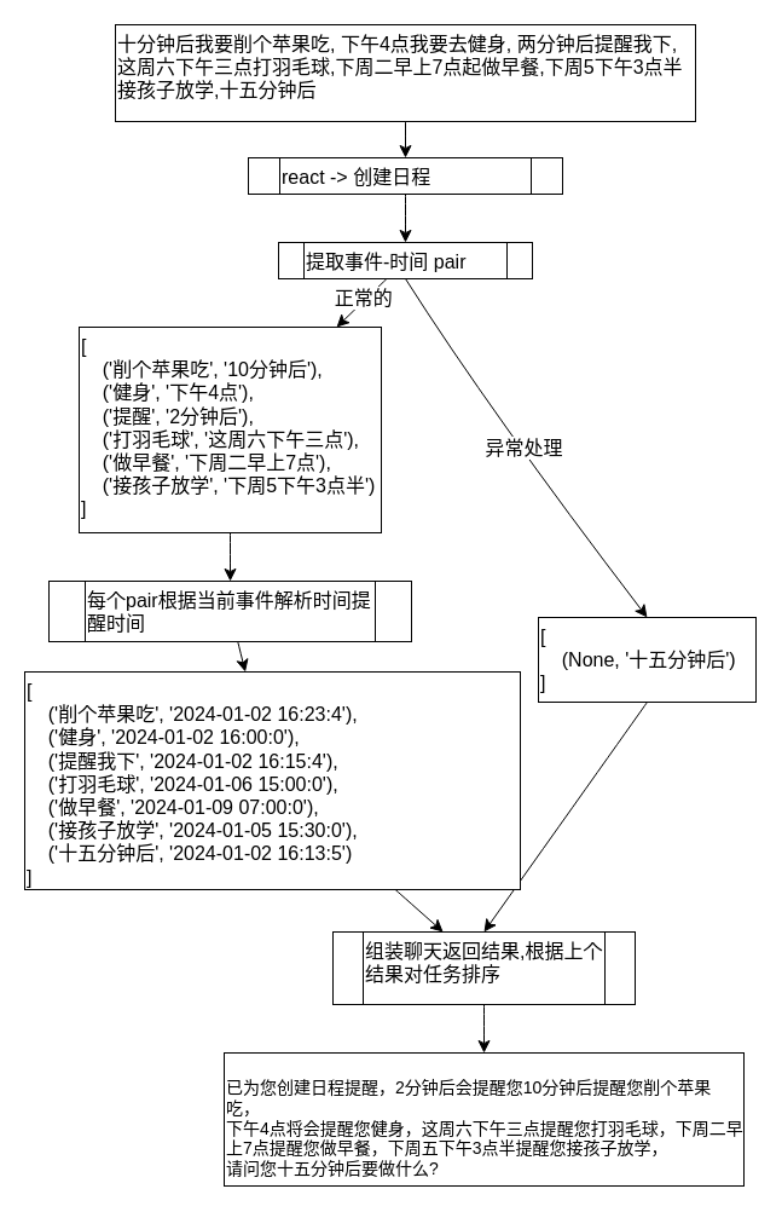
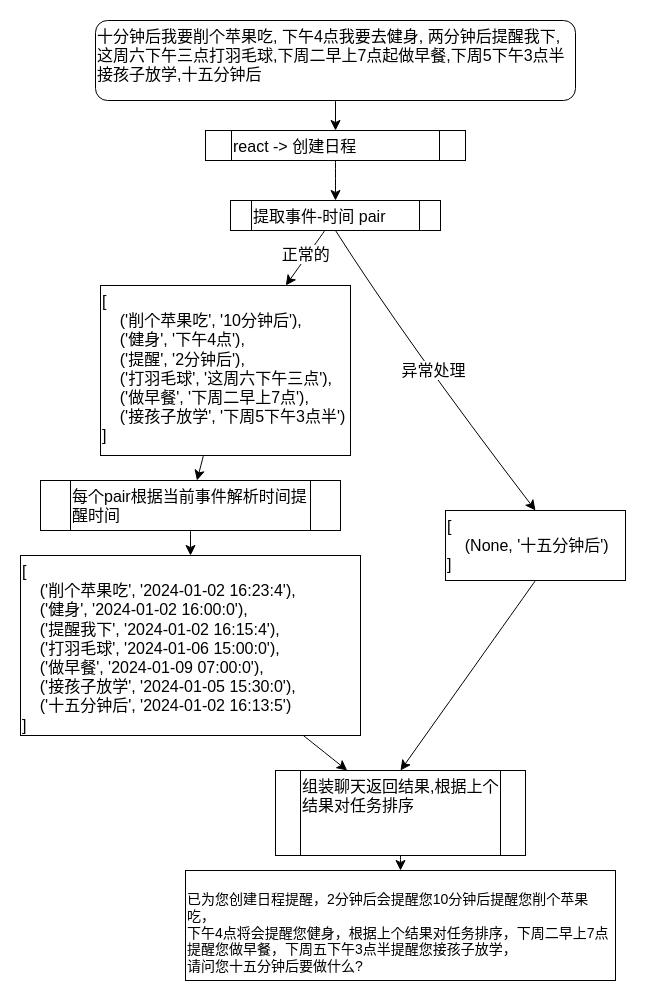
  <mxCell id="0" />
  <mxCell id="1" parent="0" />
  <mxCell id="2" style="edgeStyle=none;curved=1;rounded=0;orthogonalLoop=1;jettySize=auto;html=1;fontSize=12;startSize=8;endSize=8;align=left;verticalAlign=top;" edge="1" parent="1" source="3" target="5"><mxGeometry relative="1" as="geometry" /></mxCell>
- <mxCell id="3" value="十分钟后我要削个苹果吃, 下午4点我要去健身, 两分钟后提醒我下, 这周六下午三点打羽毛球,下周二早上7点起做早餐,下周5下午3点半接孩子放学,十五分钟后" style="rounded=0;whiteSpace=wrap;html=1;fontSize=16;align=left;verticalAlign=top;" vertex="1" parent="1"><mxGeometry x="95" y="20" width="480" height="80" as="geometry" /></mxCell>
+ <mxCell id="3" value="十分钟后我要削个苹果吃, 下午4点我要去健身, 两分钟后提醒我下, 这周六下午三点打羽毛球,下周二早上7点起做早餐,下周5下午3点半接孩子放学,十五分钟后" style="whiteSpace=wrap;html=1;fontSize=16;align=left;verticalAlign=top;rounded=1;" vertex="1" parent="1"><mxGeometry x="95" y="20" width="480" height="80" as="geometry" /></mxCell>
  <mxCell id="4" style="edgeStyle=none;curved=1;rounded=0;orthogonalLoop=1;jettySize=auto;html=1;fontSize=12;startSize=8;endSize=8;entryX=0.5;entryY=0;entryDx=0;entryDy=0;align=left;verticalAlign=top;" edge="1" parent="1" source="5" target="10"><mxGeometry relative="1" as="geometry"><mxPoint x="215" y="290" as="targetPoint" /></mxGeometry></mxCell>
  <mxCell id="5" value="react -&amp;gt; 创建日程" style="shape=process;whiteSpace=wrap;html=1;backgroundOutline=1;fontSize=16;align=left;verticalAlign=top;" vertex="1" parent="1"><mxGeometry x="205" y="130" width="260" height="30" as="geometry" /></mxCell>
  <mxCell id="6" value="" style="edgeStyle=none;curved=1;rounded=0;orthogonalLoop=1;jettySize=auto;html=1;fontSize=12;startSize=8;endSize=8;align=left;verticalAlign=top;" edge="1" parent="1" source="10" target="12"><mxGeometry relative="1" as="geometry" /></mxCell>
  <mxCell id="7" value="&amp;nbsp;正常的" style="edgeLabel;html=1;align=center;verticalAlign=middle;resizable=0;points=[];fontSize=16;" vertex="1" connectable="0" parent="6"><mxGeometry x="-0.059" y="-4" relative="1" as="geometry"><mxPoint as="offset" /></mxGeometry></mxCell>
  <mxCell id="8" style="edgeStyle=none;curved=1;rounded=0;orthogonalLoop=1;jettySize=auto;html=1;exitX=0.5;exitY=1;exitDx=0;exitDy=0;fontSize=12;startSize=8;endSize=8;entryX=0.5;entryY=0;entryDx=0;entryDy=0;" edge="1" parent="1" source="10" target="14"><mxGeometry relative="1" as="geometry"><mxPoint x="485" y="280" as="targetPoint" /><Array as="points"><mxPoint x="405" y="340" /></Array></mxGeometry></mxCell>
  <mxCell id="9" value="异常处理" style="edgeLabel;html=1;align=center;verticalAlign=middle;resizable=0;points=[];fontSize=16;" vertex="1" connectable="0" parent="8"><mxGeometry x="0.066" y="-16" relative="1" as="geometry"><mxPoint x="8" y="-23" as="offset" /></mxGeometry></mxCell>
  <mxCell id="10" value="提取事件-时间 pair" style="shape=process;whiteSpace=wrap;html=1;backgroundOutline=1;fontSize=16;align=left;verticalAlign=top;" vertex="1" parent="1"><mxGeometry x="230" y="200" width="210" height="30" as="geometry" /></mxCell>
  <mxCell id="11" value="" style="edgeStyle=none;curved=1;rounded=0;orthogonalLoop=1;jettySize=auto;html=1;fontSize=12;startSize=8;endSize=8;" edge="1" parent="1" source="12" target="18"><mxGeometry relative="1" as="geometry" /></mxCell>
- <mxCell id="12" value="&lt;div&gt;[&lt;/div&gt;&lt;div&gt;&amp;nbsp; &amp;nbsp; ('削个苹果吃', '10分钟后'),&amp;nbsp;&lt;/div&gt;&lt;div&gt;&amp;nbsp; &amp;nbsp; ('健身', '下午4点'),&amp;nbsp;&lt;/div&gt;&lt;div&gt;&amp;nbsp; &amp;nbsp; ('提醒', '2分钟后'),&amp;nbsp;&lt;/div&gt;&lt;div&gt;&amp;nbsp; &amp;nbsp; ('打羽毛球', '这周六下午三点'),&amp;nbsp;&lt;/div&gt;&lt;div&gt;&amp;nbsp; &amp;nbsp; ('做早餐', '下周二早上7点'),&amp;nbsp;&lt;/div&gt;&lt;div&gt;&amp;nbsp; &amp;nbsp; ('接孩子放学', '下周5下午3点半')&lt;/div&gt;&lt;div&gt;]&lt;/div&gt;" style="whiteSpace=wrap;html=1;fontSize=16;align=left;verticalAlign=top;" vertex="1" parent="1"><mxGeometry x="65" y="270" width="250" height="170" as="geometry" /></mxCell>
+ <mxCell id="12" value="&lt;div&gt;[&lt;/div&gt;&lt;div&gt;&amp;nbsp; &amp;nbsp; ('削个苹果吃', '10分钟后'),&amp;nbsp;&lt;/div&gt;&lt;div&gt;&amp;nbsp; &amp;nbsp; ('健身', '下午4点'),&amp;nbsp;&lt;/div&gt;&lt;div&gt;&amp;nbsp; &amp;nbsp; ('提醒', '2分钟后'),&amp;nbsp;&lt;/div&gt;&lt;div&gt;&amp;nbsp; &amp;nbsp; ('打羽毛球', '这周六下午三点'),&amp;nbsp;&lt;/div&gt;&lt;div&gt;&amp;nbsp; &amp;nbsp; ('做早餐', '下周二早上7点'),&amp;nbsp;&lt;/div&gt;&lt;div&gt;&amp;nbsp; &amp;nbsp; ('接孩子放学', '下周5下午3点半')&lt;/div&gt;&lt;div&gt;]&lt;/div&gt;" style="whiteSpace=wrap;html=1;fontSize=16;align=left;verticalAlign=top;" vertex="1" parent="1"><mxGeometry x="100" y="285" width="250" height="170" as="geometry" /></mxCell>
  <mxCell id="13" style="edgeStyle=none;curved=1;rounded=0;orthogonalLoop=1;jettySize=auto;html=1;exitX=0.5;exitY=1;exitDx=0;exitDy=0;fontSize=12;startSize=8;endSize=8;entryX=0.5;entryY=0;entryDx=0;entryDy=0;" edge="1" parent="1" source="14" target="16"><mxGeometry relative="1" as="geometry"><mxPoint x="305" y="600" as="targetPoint" /></mxGeometry></mxCell>
  <mxCell id="14" value="&lt;div&gt;[&lt;/div&gt;&lt;div&gt;&lt;span style=&quot;white-space: pre;&quot;&gt;&amp;nbsp;&amp;nbsp;&amp;nbsp;&amp;nbsp;&lt;/span&gt;(None, '十五分钟后')&lt;/div&gt;&lt;div&gt;]&lt;/div&gt;" style="rounded=0;whiteSpace=wrap;html=1;fontSize=16;align=left;verticalAlign=top;" vertex="1" parent="1"><mxGeometry x="445" y="510" width="180" height="70" as="geometry" /></mxCell>
  <mxCell id="15" value="" style="edgeStyle=none;curved=1;rounded=0;orthogonalLoop=1;jettySize=auto;html=1;fontSize=12;startSize=8;endSize=8;" edge="1" parent="1" source="16" target="21"><mxGeometry relative="1" as="geometry" /></mxCell>
- <mxCell id="16" value="组装聊天返回结果,根据上个结果对任务排序" style="shape=process;whiteSpace=wrap;html=1;backgroundOutline=1;fontSize=16;align=left;verticalAlign=top;" vertex="1" parent="1"><mxGeometry x="275" y="770" width="250" height="60" as="geometry" /></mxCell>
+ <mxCell id="16" value="组装聊天返回结果,根据上个结果对任务排序" style="shape=process;whiteSpace=wrap;html=1;backgroundOutline=1;fontSize=16;align=left;verticalAlign=top;" vertex="1" parent="1"><mxGeometry x="275" y="770" width="250" height="85" as="geometry" /></mxCell>
  <mxCell id="17" value="" style="edgeStyle=none;curved=1;rounded=0;orthogonalLoop=1;jettySize=auto;html=1;fontSize=12;startSize=8;endSize=8;" edge="1" parent="1" source="18" target="20"><mxGeometry relative="1" as="geometry" /></mxCell>
  <mxCell id="18" value="每个pair根据当前事件解析时间提醒时间" style="shape=process;whiteSpace=wrap;html=1;backgroundOutline=1;fontSize=16;align=left;verticalAlign=top;" vertex="1" parent="1"><mxGeometry x="40" y="480" width="300" height="50" as="geometry" /></mxCell>
  <mxCell id="19" style="edgeStyle=none;curved=1;rounded=0;orthogonalLoop=1;jettySize=auto;html=1;fontSize=12;startSize=8;endSize=8;" edge="1" parent="1" source="20" target="16"><mxGeometry relative="1" as="geometry" /></mxCell>
- <mxCell id="20" value="&lt;div&gt;[&lt;/div&gt;&lt;div&gt;&lt;span style=&quot;white-space: pre;&quot;&gt;&amp;nbsp;&amp;nbsp;&amp;nbsp;&amp;nbsp;&lt;/span&gt;('削个苹果吃', '2024-01-02 16:23:4'),&amp;nbsp;&lt;/div&gt;&lt;div&gt;&lt;span style=&quot;&quot;&gt;&lt;span style=&quot;white-space: pre;&quot;&gt;&amp;nbsp;&amp;nbsp;&amp;nbsp;&amp;nbsp;&lt;/span&gt;&lt;/span&gt;('健身', '2024-01-02 16:00:0'),&amp;nbsp;&lt;/div&gt;&lt;div&gt;&lt;span style=&quot;&quot;&gt;&lt;span style=&quot;white-space: pre;&quot;&gt;&amp;nbsp;&amp;nbsp;&amp;nbsp;&amp;nbsp;&lt;/span&gt;&lt;/span&gt;('提醒我下', '2024-01-02 16:15:4'),&amp;nbsp;&lt;/div&gt;&lt;div&gt;&lt;span style=&quot;&quot;&gt;&lt;span style=&quot;white-space: pre;&quot;&gt;&amp;nbsp;&amp;nbsp;&amp;nbsp;&amp;nbsp;&lt;/span&gt;&lt;/span&gt;('打羽毛球', '2024-01-06 15:00:0'),&amp;nbsp;&lt;/div&gt;&lt;div&gt;&lt;span style=&quot;&quot;&gt;&lt;span style=&quot;white-space: pre;&quot;&gt;&amp;nbsp;&amp;nbsp;&amp;nbsp;&amp;nbsp;&lt;/span&gt;&lt;/span&gt;('做早餐', '2024-01-09 07:00:0'),&amp;nbsp;&lt;/div&gt;&lt;div&gt;&lt;span style=&quot;&quot;&gt;&lt;span style=&quot;white-space: pre;&quot;&gt;&amp;nbsp;&amp;nbsp;&amp;nbsp;&amp;nbsp;&lt;/span&gt;&lt;/span&gt;('接孩子放学', '2024-01-05 15:30:0'),&amp;nbsp;&lt;/div&gt;&lt;div&gt;&lt;span style=&quot;&quot;&gt;&lt;span style=&quot;white-space: pre;&quot;&gt;&amp;nbsp;&amp;nbsp;&amp;nbsp;&amp;nbsp;&lt;/span&gt;&lt;/span&gt;('十五分钟后', '2024-01-02 16:13:5')&lt;/div&gt;&lt;div&gt;]&lt;/div&gt;" style="whiteSpace=wrap;html=1;fontSize=16;align=left;verticalAlign=top;" vertex="1" parent="1"><mxGeometry x="20" y="555" width="410" height="180" as="geometry" /></mxCell>
- <mxCell id="21" value="&lt;p style=&quot;font-size: 14px;&quot;&gt;已为您创建日程提醒，2分钟后会提醒您10分钟后提醒您削个苹果吃，&lt;br&gt;&lt;span style=&quot;font-size: 14px;&quot;&gt;下午4点将会提醒您健身，这周六下午三点提醒您打羽毛球，下周二早上7点提醒您做早餐，下周五下午3点半提醒您接孩子放学，&lt;br&gt;&lt;/span&gt;&lt;span style=&quot;font-size: 14px;&quot;&gt;请问您十五分钟后要做什么?&lt;/span&gt;&lt;/p&gt;" style="whiteSpace=wrap;html=1;fontSize=16;align=left;verticalAlign=top;horizontal=1;" vertex="1" parent="1"><mxGeometry x="185" y="870" width="430" height="110" as="geometry" /></mxCell>
+ <mxCell id="20" value="&lt;div&gt;[&lt;/div&gt;&lt;div&gt;&lt;span style=&quot;white-space: pre;&quot;&gt;&amp;nbsp;&amp;nbsp;&amp;nbsp;&amp;nbsp;&lt;/span&gt;('削个苹果吃', '2024-01-02 16:23:4'),&amp;nbsp;&lt;/div&gt;&lt;div&gt;&lt;span style=&quot;&quot;&gt;&lt;span style=&quot;white-space: pre;&quot;&gt;&amp;nbsp;&amp;nbsp;&amp;nbsp;&amp;nbsp;&lt;/span&gt;&lt;/span&gt;('健身', '2024-01-02 16:00:0'),&amp;nbsp;&lt;/div&gt;&lt;div&gt;&lt;span style=&quot;&quot;&gt;&lt;span style=&quot;white-space: pre;&quot;&gt;&amp;nbsp;&amp;nbsp;&amp;nbsp;&amp;nbsp;&lt;/span&gt;&lt;/span&gt;('提醒我下', '2024-01-02 16:15:4'),&amp;nbsp;&lt;/div&gt;&lt;div&gt;&lt;span style=&quot;&quot;&gt;&lt;span style=&quot;white-space: pre;&quot;&gt;&amp;nbsp;&amp;nbsp;&amp;nbsp;&amp;nbsp;&lt;/span&gt;&lt;/span&gt;('打羽毛球', '2024-01-06 15:00:0'),&amp;nbsp;&lt;/div&gt;&lt;div&gt;&lt;span style=&quot;&quot;&gt;&lt;span style=&quot;white-space: pre;&quot;&gt;&amp;nbsp;&amp;nbsp;&amp;nbsp;&amp;nbsp;&lt;/span&gt;&lt;/span&gt;('做早餐', '2024-01-09 07:00:0'),&amp;nbsp;&lt;/div&gt;&lt;div&gt;&lt;span style=&quot;&quot;&gt;&lt;span style=&quot;white-space: pre;&quot;&gt;&amp;nbsp;&amp;nbsp;&amp;nbsp;&amp;nbsp;&lt;/span&gt;&lt;/span&gt;('接孩子放学', '2024-01-05 15:30:0'),&amp;nbsp;&lt;/div&gt;&lt;div&gt;&lt;span style=&quot;&quot;&gt;&lt;span style=&quot;white-space: pre;&quot;&gt;&amp;nbsp;&amp;nbsp;&amp;nbsp;&amp;nbsp;&lt;/span&gt;&lt;/span&gt;('十五分钟后', '2024-01-02 16:13:5')&lt;/div&gt;&lt;div&gt;]&lt;/div&gt;" style="whiteSpace=wrap;html=1;fontSize=16;align=left;verticalAlign=top;" vertex="1" parent="1"><mxGeometry x="20" y="555" width="340" height="180" as="geometry" /></mxCell>
+ <mxCell id="21" value="&lt;p style=&quot;font-size: 14px;&quot;&gt;已为您创建日程提醒，2分钟后会提醒您10分钟后提醒您削个苹果吃，&lt;br&gt;&lt;span style=&quot;font-size: 14px;&quot;&gt;下午4点将会提醒您健身，根据上个结果对任务排序，下周二早上7点提醒您做早餐，下周五下午3点半提醒您接孩子放学，&lt;br&gt;&lt;/span&gt;&lt;span style=&quot;font-size: 14px;&quot;&gt;请问您十五分钟后要做什么?&lt;/span&gt;&lt;/p&gt;" style="whiteSpace=wrap;html=1;fontSize=16;align=left;verticalAlign=top;horizontal=1;" vertex="1" parent="1"><mxGeometry x="185" y="870" width="430" height="110" as="geometry" /></mxCell>
